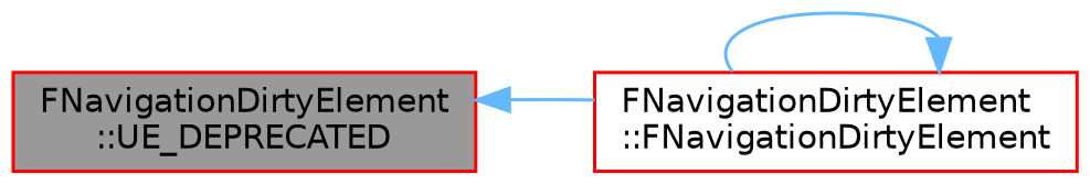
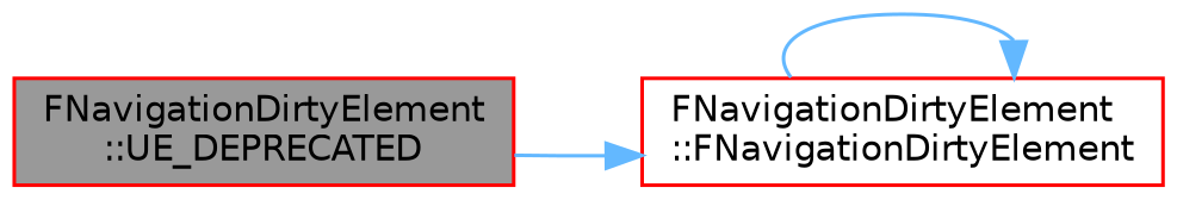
  digraph {
    rankdir=LR
    node [color=red fontname=Helvetica fontsize=10 shape=box style=filled]
    edge [color=steelblue1 fontname=Helvetica fontsize=10 labelfontname=Helvetica labelfontsize=10 style=solid]
    n1 [fillcolor=grey60 fontcolor=black height=0.2 label="FNavigationDirtyElement\l::UE_DEPRECATED" width=0.4]
    n2 [fillcolor=white height=0.2 label="FNavigationDirtyElement\l::FNavigationDirtyElement" width=0.4]
-   n2 -> n1
+   n1 -> n2
    n2 -> n2
  }
